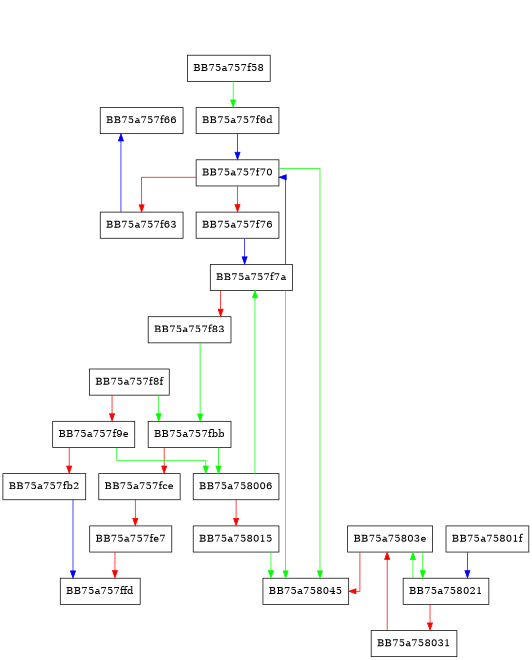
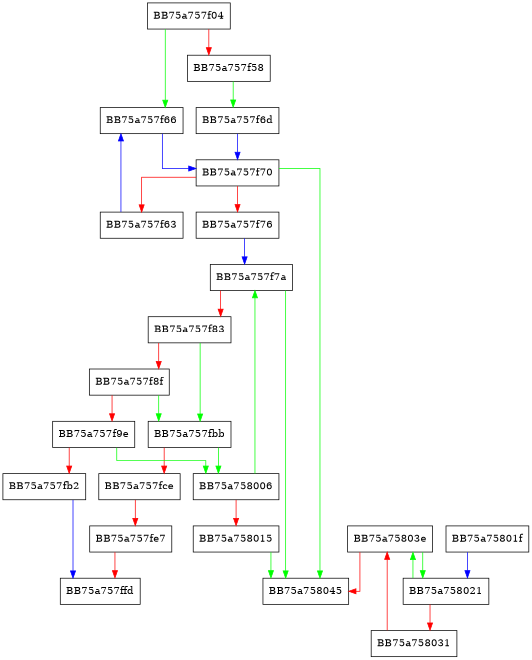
  digraph {
    splines=ortho
    node [shape=box]
    edge [color=red]
+   BB75a757f04
    BB75a757f66
    BB75a757f58
    BB75a757f70
    BB75a757f6d
    BB75a757f63
    BB75a758045
    n8 [label=BB75a757f76]
    BB75a757f7a
    BB75a757f83
    BB75a757fbb
    BB75a757f8f
    BB75a758006
    BB75a757fce
    BB75a757f9e
    BB75a758015
    BB75a757fe7
    BB75a757fb2
    BB75a757ffd
    BB75a75801f
    BB75a758021
    BB75a75803e
    BB75a758031
-   BB75a757f7a -> BB75a757f70 [color=blue]
+   BB75a757f04 -> BB75a757f66 [color=green]
+   BB75a757f04 -> BB75a757f58
+   BB75a757f66 -> BB75a757f70 [color=blue]
    BB75a757f58 -> BB75a757f6d [color=green]
    BB75a757f70 -> BB75a757f63
    BB75a757f70 -> BB75a758045 [color=green]
    BB75a757f70 -> n8
    BB75a757f6d -> BB75a757f70 [color=blue]
    BB75a757f63 -> BB75a757f66 [color=blue]
    n8 -> BB75a757f7a [color=blue]
    BB75a757f7a -> BB75a758045 [color=green]
    BB75a757f7a -> BB75a757f83
    BB75a757f83 -> BB75a757fbb [color=green]
+   BB75a757f83 -> BB75a757f8f
    BB75a757fbb -> BB75a758006 [color=green]
    BB75a757fbb -> BB75a757fce
    BB75a757f8f -> BB75a757fbb [color=green]
    BB75a757f8f -> BB75a757f9e
    BB75a758006 -> BB75a757f7a [color=green]
    BB75a758006 -> BB75a758015
    BB75a757fce -> BB75a757fe7
    BB75a757f9e -> BB75a758006 [color=green]
    BB75a757f9e -> BB75a757fb2
    BB75a758015 -> BB75a758045 [color=green]
    BB75a757fe7 -> BB75a757ffd
    BB75a757fb2 -> BB75a757ffd [color=blue]
    BB75a75801f -> BB75a758021 [color=blue]
    BB75a758021 -> BB75a75803e [color=green]
    BB75a758021 -> BB75a758031
    BB75a75803e -> BB75a758045
    BB75a75803e -> BB75a758021 [color=green]
    BB75a758031 -> BB75a75803e
  }
